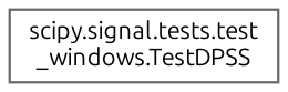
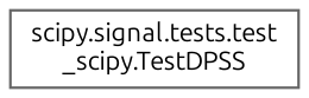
  digraph {
    rankdir=LR
    fontname=Ubuntu
-   n1 [color=grey40 fillcolor=white fontname=Ubuntu fontsize=10 height=0.2 label="scipy.signal.tests.test\l_windows.TestDPSS" shape=box style=filled width=0.4]
+   n1 [color=grey40 fillcolor=white fontname=Ubuntu fontsize=10 height=0.2 label="scipy.signal.tests.test\l_scipy.TestDPSS" shape=box style=filled width=0.4]
  }
